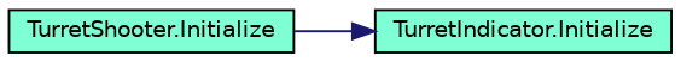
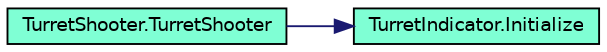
  digraph {
    rankdir=LR
    node [color=black fillcolor=aquamarine fontname=Helvetica fontsize=10 shape=record style=filled]
-   n1 [fontcolor=black height=0.2 label="TurretShooter.Initialize" width=0.4]
+   n1 [fontcolor=black height=0.2 label="TurretShooter.TurretShooter" width=0.4]
    n2 [height=0.2 label="TurretIndicator.Initialize" width=0.4]
    n1 -> n2 [color=midnightblue fontname=Helvetica fontsize=10 labelfontname=Helvetica labelfontsize=10 style=solid]
  }
